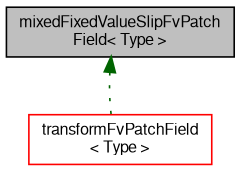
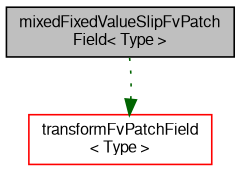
  digraph {
    node [fontname=FreeSans fontsize=10 shape=record]
    n1 [color=black fillcolor=grey75 fontcolor=black height=0.2 label="mixedFixedValueSlipFvPatch\lField\< Type \>" style=filled width=0.4]
    n2 [color=red height=0.2 label="transformFvPatchField\l\< Type \>" width=0.4]
-   n1 -> n2 [color=darkgreen dir=back fontname=FreeSans fontsize=10 labelfontname=FreeSans labelfontsize=10 style=dotted]
+   n2 -> n1 [color=darkgreen dir=back fontname=FreeSans fontsize=10 labelfontname=FreeSans labelfontsize=10 style=dotted]
  }
